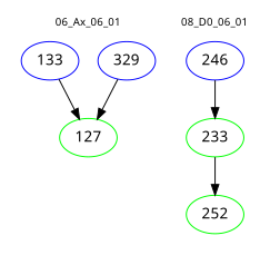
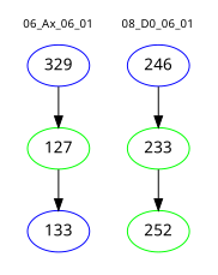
  digraph {
    fontname="Noto Sans"
    node [color=blue fontname="Noto Sans"]
    edge [color=black fontname="Noto Sans"]
    n1 [label=329]
    n2 [color=green label=127]
    n3 [label=133]
    n4 [label=246]
    n5 [color=green label=233]
    n6 [color=green label=252]
    subgraph cluster_1 {
      color=white
      fontsize=10
      label="06_Ax_06_01"
      n1
      n2
      n3
    }
    subgraph cluster_2 {
      color=white
      fontsize=10
      label="08_D0_06_01"
      n4
      n5
      n6
    }
    n1 -> n2
-   n3 -> n2
+   n2 -> n3
    n4 -> n5
    n5 -> n6
  }
